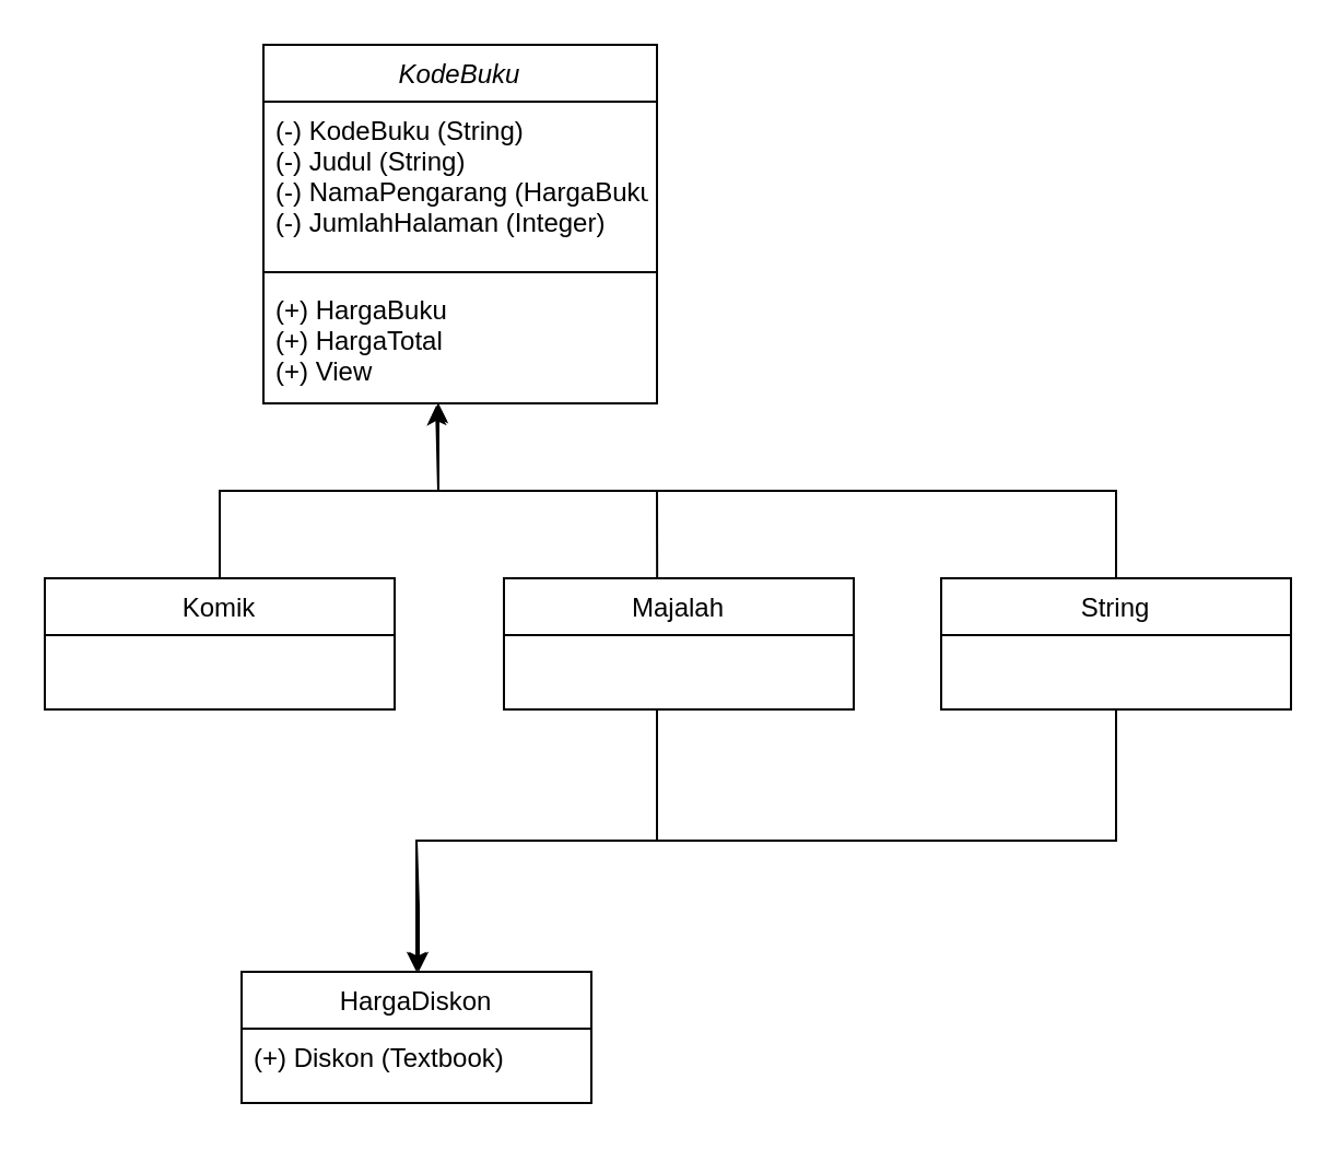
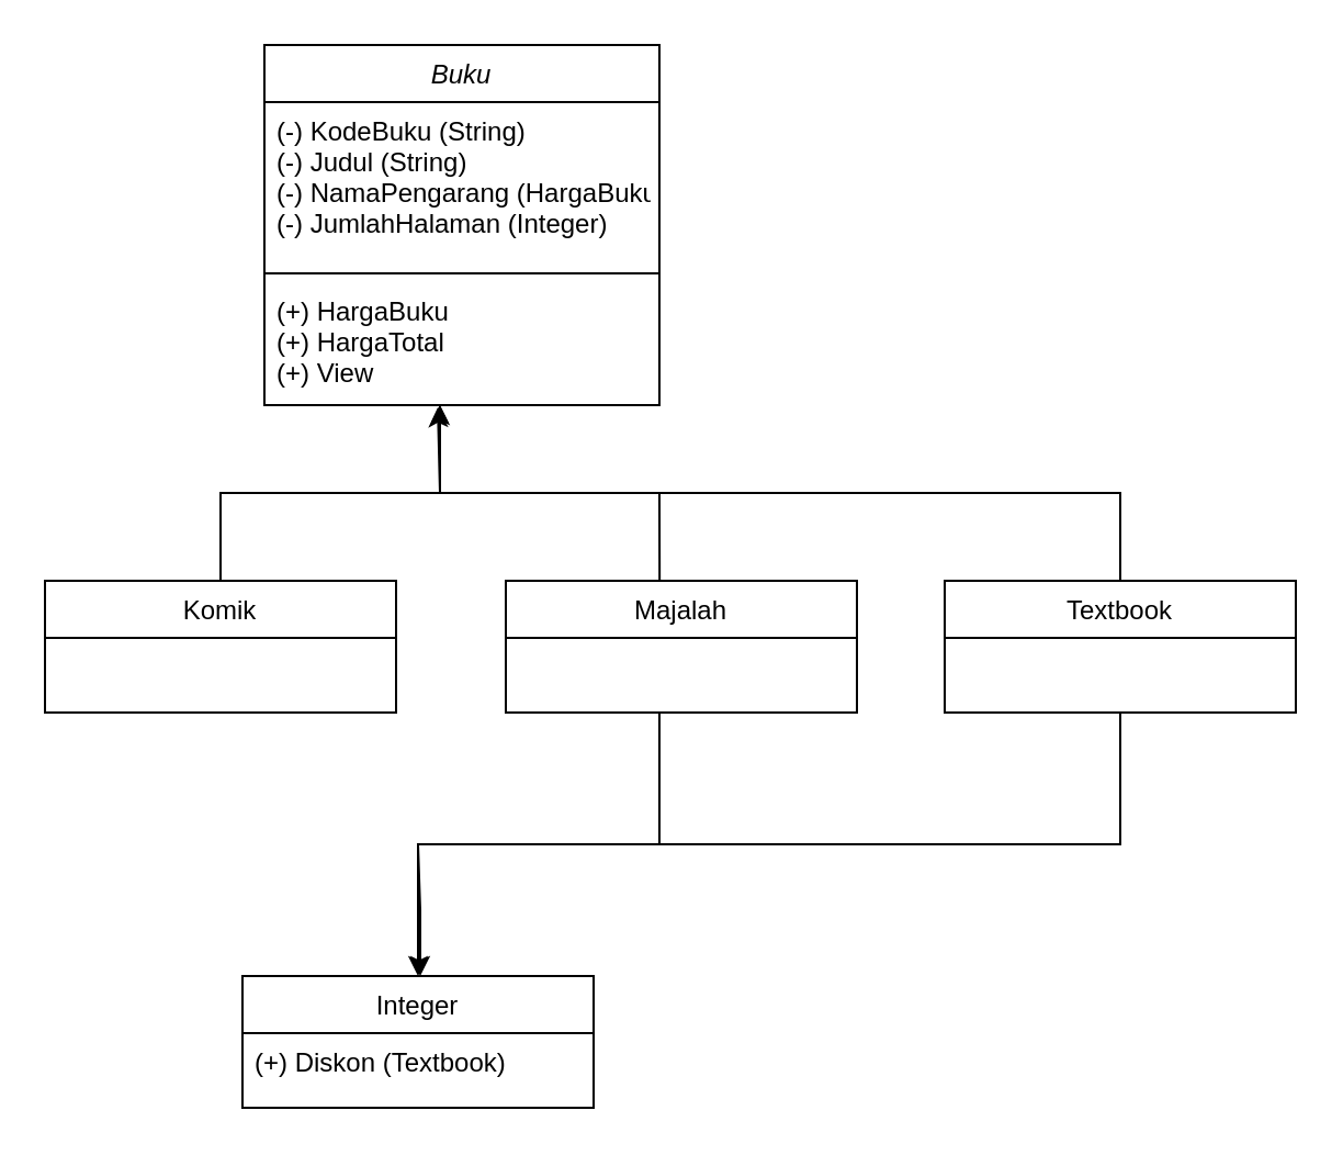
  <mxCell id="0" />
  <mxCell id="1" parent="0" />
- <mxCell id="2" value="KodeBuku" style="swimlane;fontStyle=2;align=center;verticalAlign=top;childLayout=stackLayout;horizontal=1;startSize=26;horizontalStack=0;resizeParent=1;resizeLast=0;collapsible=1;marginBottom=0;rounded=0;shadow=0;strokeWidth=1;" parent="1" vertex="1"><mxGeometry x="120" y="20" width="180" height="164" as="geometry"><mxRectangle x="230" y="140" width="160" height="26" as="alternateBounds" /></mxGeometry></mxCell>
+ <mxCell id="2" value="Buku" style="swimlane;fontStyle=2;align=center;verticalAlign=top;childLayout=stackLayout;horizontal=1;startSize=26;horizontalStack=0;resizeParent=1;resizeLast=0;collapsible=1;marginBottom=0;rounded=0;shadow=0;strokeWidth=1;" parent="1" vertex="1"><mxGeometry x="120" y="20" width="180" height="164" as="geometry"><mxRectangle x="230" y="140" width="160" height="26" as="alternateBounds" /></mxGeometry></mxCell>
  <mxCell id="3" value="(-) KodeBuku (String)&#10;(-) Judul (String)&#10;(-) NamaPengarang (HargaBuku)&#10;(-) JumlahHalaman (Integer)" style="text;align=left;verticalAlign=top;spacingLeft=4;spacingRight=4;overflow=hidden;rotatable=0;points=[[0,0.5],[1,0.5]];portConstraint=eastwest;" parent="2" vertex="1"><mxGeometry y="26" width="180" height="74" as="geometry" /></mxCell>
  <mxCell id="4" value="" style="line;html=1;strokeWidth=1;align=left;verticalAlign=middle;spacingTop=-1;spacingLeft=3;spacingRight=3;rotatable=0;labelPosition=right;points=[];portConstraint=eastwest;" parent="2" vertex="1"><mxGeometry y="100" width="180" height="8" as="geometry" /></mxCell>
  <mxCell id="5" value="(+) HargaBuku&#10;(+) HargaTotal&#10;(+) View" style="text;align=left;verticalAlign=top;spacingLeft=4;spacingRight=4;overflow=hidden;rotatable=0;points=[[0,0.5],[1,0.5]];portConstraint=eastwest;" parent="2" vertex="1"><mxGeometry y="108" width="180" height="52" as="geometry" /></mxCell>
  <mxCell id="6" value="Komik" style="swimlane;fontStyle=0;align=center;verticalAlign=top;childLayout=stackLayout;horizontal=1;startSize=26;horizontalStack=0;resizeParent=1;resizeLast=0;collapsible=1;marginBottom=0;rounded=0;shadow=0;strokeWidth=1;" parent="1" vertex="1"><mxGeometry x="20" y="264" width="160" height="60" as="geometry"><mxRectangle x="130" y="380" width="160" height="26" as="alternateBounds" /></mxGeometry></mxCell>
  <mxCell id="7" value="Majalah" style="swimlane;fontStyle=0;align=center;verticalAlign=top;childLayout=stackLayout;horizontal=1;startSize=26;horizontalStack=0;resizeParent=1;resizeLast=0;collapsible=1;marginBottom=0;rounded=0;shadow=0;strokeWidth=1;" parent="1" vertex="1"><mxGeometry x="230" y="264" width="160" height="60" as="geometry"><mxRectangle x="340" y="380" width="170" height="26" as="alternateBounds" /></mxGeometry></mxCell>
- <mxCell id="8" value="HargaDiskon" style="swimlane;fontStyle=0;align=center;verticalAlign=top;childLayout=stackLayout;horizontal=1;startSize=26;horizontalStack=0;resizeParent=1;resizeLast=0;collapsible=1;marginBottom=0;rounded=0;shadow=0;strokeWidth=1;" parent="1" vertex="1"><mxGeometry x="110" y="444" width="160" height="60" as="geometry"><mxRectangle x="550" y="140" width="160" height="26" as="alternateBounds" /></mxGeometry></mxCell>
+ <mxCell id="8" value="Integer" style="swimlane;fontStyle=0;align=center;verticalAlign=top;childLayout=stackLayout;horizontal=1;startSize=26;horizontalStack=0;resizeParent=1;resizeLast=0;collapsible=1;marginBottom=0;rounded=0;shadow=0;strokeWidth=1;" parent="1" vertex="1"><mxGeometry x="110" y="444" width="160" height="60" as="geometry"><mxRectangle x="550" y="140" width="160" height="26" as="alternateBounds" /></mxGeometry></mxCell>
  <mxCell id="9" value="(+) Diskon (Textbook)" style="text;align=left;verticalAlign=top;spacingLeft=4;spacingRight=4;overflow=hidden;rotatable=0;points=[[0,0.5],[1,0.5]];portConstraint=eastwest;" parent="8" vertex="1"><mxGeometry y="26" width="160" height="26" as="geometry" /></mxCell>
  <mxCell id="10" value="" style="endArrow=classic;html=1;rounded=0;entryX=0.5;entryY=0;entryDx=0;entryDy=0;" parent="1" target="8" edge="1"><mxGeometry width="50" height="50" relative="1" as="geometry"><mxPoint x="300" y="324" as="sourcePoint" /><mxPoint x="190" y="424" as="targetPoint" /><Array as="points"><mxPoint x="300" y="384" /><mxPoint x="190" y="384" /></Array></mxGeometry></mxCell>
- <mxCell id="11" value="String" style="swimlane;fontStyle=0;align=center;verticalAlign=top;childLayout=stackLayout;horizontal=1;startSize=26;horizontalStack=0;resizeParent=1;resizeLast=0;collapsible=1;marginBottom=0;rounded=0;shadow=0;strokeWidth=1;" parent="1" vertex="1"><mxGeometry x="430" y="264" width="160" height="60" as="geometry"><mxRectangle x="340" y="380" width="170" height="26" as="alternateBounds" /></mxGeometry></mxCell>
+ <mxCell id="11" value="Textbook" style="swimlane;fontStyle=0;align=center;verticalAlign=top;childLayout=stackLayout;horizontal=1;startSize=26;horizontalStack=0;resizeParent=1;resizeLast=0;collapsible=1;marginBottom=0;rounded=0;shadow=0;strokeWidth=1;" parent="1" vertex="1"><mxGeometry x="430" y="264" width="160" height="60" as="geometry"><mxRectangle x="340" y="380" width="170" height="26" as="alternateBounds" /></mxGeometry></mxCell>
  <mxCell id="12" value="" style="endArrow=classic;html=1;rounded=0;exitX=0.5;exitY=1;exitDx=0;exitDy=0;" parent="1" source="11" edge="1"><mxGeometry width="50" height="50" relative="1" as="geometry"><mxPoint x="510" y="344" as="sourcePoint" /><mxPoint x="191" y="444" as="targetPoint" /><Array as="points"><mxPoint x="510" y="384" /><mxPoint x="300" y="384" /><mxPoint x="190" y="384" /><mxPoint x="191" y="414" /></Array></mxGeometry></mxCell>
  <mxCell id="13" value="" style="endArrow=classic;html=1;rounded=0;entryX=0.439;entryY=1.096;entryDx=0;entryDy=0;entryPerimeter=0;" parent="1" target="5" edge="1"><mxGeometry width="50" height="50" relative="1" as="geometry"><mxPoint x="100" y="264" as="sourcePoint" /><mxPoint x="200" y="194" as="targetPoint" /><Array as="points"><mxPoint x="100" y="224" /><mxPoint x="200" y="224" /></Array></mxGeometry></mxCell>
  <mxCell id="14" value="" style="endArrow=open;html=1;rounded=0;exitX=0.438;exitY=0;exitDx=0;exitDy=0;exitPerimeter=0;entryX=0.444;entryY=1.077;entryDx=0;entryDy=0;entryPerimeter=0;" parent="1" source="7" target="5" edge="1"><mxGeometry width="50" height="50" relative="1" as="geometry"><mxPoint x="270" y="244" as="sourcePoint" /><mxPoint x="200" y="194" as="targetPoint" /><Array as="points"><mxPoint x="300" y="224" /><mxPoint x="200" y="224" /></Array></mxGeometry></mxCell>
  <mxCell id="15" value="" style="endArrow=classic;html=1;rounded=0;" parent="1" edge="1"><mxGeometry width="50" height="50" relative="1" as="geometry"><mxPoint x="510" y="264" as="sourcePoint" /><mxPoint x="200" y="184" as="targetPoint" /><Array as="points"><mxPoint x="510" y="224" /><mxPoint x="200" y="224" /></Array></mxGeometry></mxCell>
